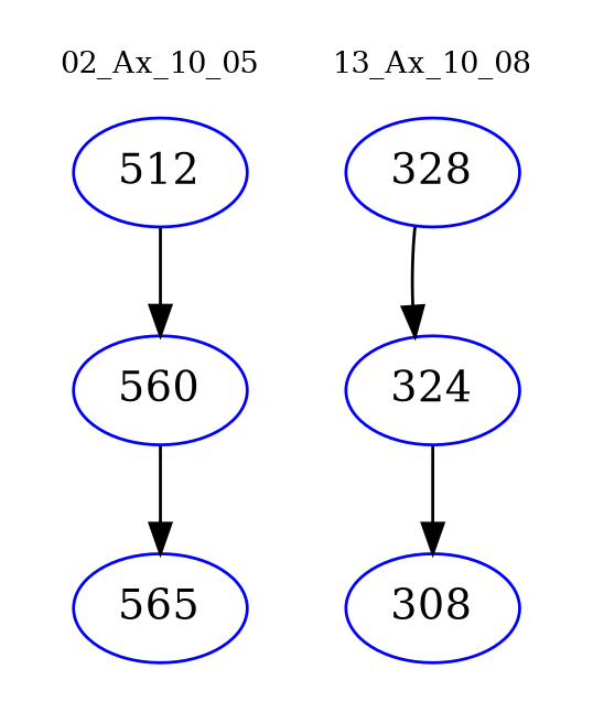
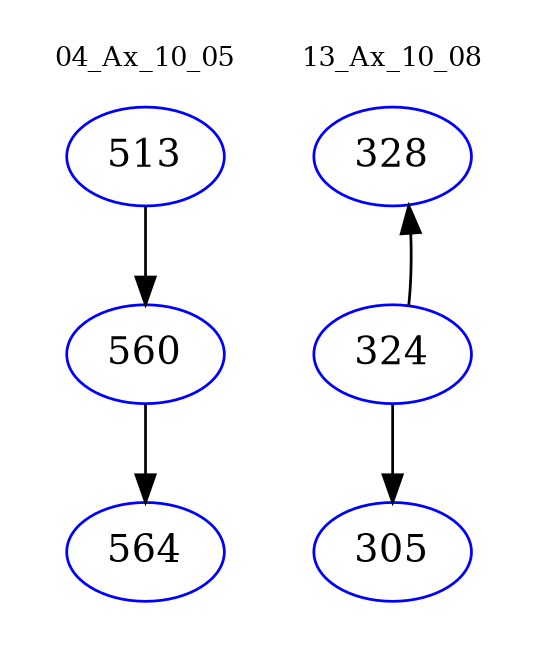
  digraph {
    node [color=blue]
    edge [color=black]
-   n1 [label=512]
+   n1 [label=513]
    n2 [label=560]
-   n3 [label=565]
+   n3 [label=564]
    n4 [label=328]
    n5 [label=324]
-   n6 [label=308]
+   n6 [label=305]
    subgraph cluster_1 {
      color=white
      fontsize=10
-     label="02_Ax_10_05"
+     label="04_Ax_10_05"
      n1
      n2
      n3
    }
    subgraph cluster_2 {
      color=white
      fontsize=10
      label="13_Ax_10_08"
      n4
      n5
      n6
    }
    n1 -> n2
    n2 -> n3
-   n4 -> n5
+   n5 -> n4
    n5 -> n6
  }
